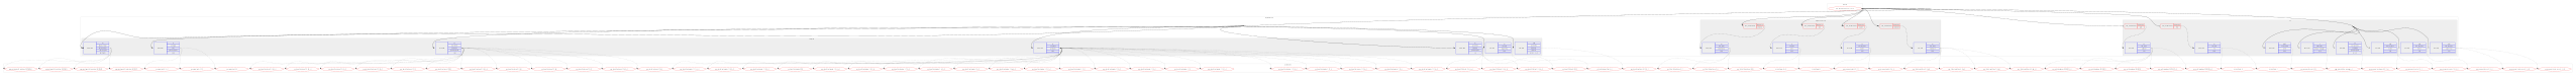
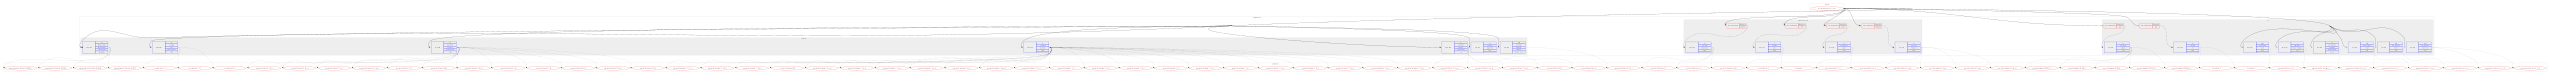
  digraph {
    compound=true
    concentrate=true
    fontname="Roboto Mono"
    fontsize=10
    newrank=true
    rankdir=TB
    ranksep=1.5
    node [color=red fontname="Roboto Mono" fontsize=10]
    edge [arrowhead=vee fontname="Roboto Mono" headport=w style=dotted tailport=e weight=100]
    n1 [label="sys-process/fcron-3.2.5-r2" width=4]
    n2 [color=blue label=<<TABLE BORDER="0" CELLBORDER="1" CELLSPACING="0" CELLPADDING="4" WIDTH="220"><TR><TD ROWSPAN="6" CELLPADDING="30">pack_dep</TD></TR><TR><TD WIDTH="110">no</TD></TR><TR><TD>app-portage</TD></TR><TR><TD>elt-patches</TD></TR><TR><TD>greaterequal</TD></TR><TR><TD>20170422</TD></TR></TABLE>> shape=none]
    n3 [color=blue label=<<TABLE BORDER="0" CELLBORDER="1" CELLSPACING="0" CELLPADDING="4" WIDTH="220"><TR><TD ROWSPAN="6" CELLPADDING="30">pack_dep</TD></TR><TR><TD WIDTH="110">no</TD></TR><TR><TD>sys-apps</TD></TR><TR><TD>sed</TD></TR><TR><TD>greaterequal</TD></TR><TR><TD>4.0.5</TD></TR></TABLE>> shape=none]
    n4 [color=blue label=<<TABLE BORDER="0" CELLBORDER="1" CELLSPACING="0" CELLPADDING="4" WIDTH="220"><TR><TD ROWSPAN="6" CELLPADDING="30">pack_dep</TD></TR><TR><TD WIDTH="110">no</TD></TR><TR><TD>sys-devel</TD></TR><TR><TD>autoconf</TD></TR><TR><TD>greaterequal</TD></TR><TR><TD>2.69</TD></TR></TABLE>> shape=none]
    n5 [color=blue label=<<TABLE BORDER="0" CELLBORDER="1" CELLSPACING="0" CELLPADDING="4" WIDTH="220"><TR><TD ROWSPAN="6" CELLPADDING="30">pack_dep</TD></TR><TR><TD WIDTH="110">no</TD></TR><TR><TD>sys-devel</TD></TR><TR><TD>automake</TD></TR><TR><TD>none</TD></TR><TR><TD></TD></TR></TABLE>> shape=none]
    n6 [color=blue label=<<TABLE BORDER="0" CELLBORDER="1" CELLSPACING="0" CELLPADDING="4" WIDTH="220"><TR><TD ROWSPAN="6" CELLPADDING="30">pack_dep</TD></TR><TR><TD WIDTH="110">no</TD></TR><TR><TD>sys-devel</TD></TR><TR><TD>libtool</TD></TR><TR><TD>greaterequal</TD></TR><TR><TD>2.4</TD></TR></TABLE>> shape=none]
    n7 [color=blue label=<<TABLE BORDER="0" CELLBORDER="1" CELLSPACING="0" CELLPADDING="4" WIDTH="220"><TR><TD ROWSPAN="6" CELLPADDING="30">pack_dep</TD></TR><TR><TD WIDTH="110">no</TD></TR><TR><TD>virtual</TD></TR><TR><TD>pkgconfig</TD></TR><TR><TD>none</TD></TR><TR><TD></TD></TR></TABLE>> shape=none]
    n8 [color=blue label=<<TABLE BORDER="0" CELLBORDER="1" CELLSPACING="0" CELLPADDING="4" WIDTH="220"><TR><TD ROWSPAN="6" CELLPADDING="30">pack_dep</TD></TR><TR><TD WIDTH="110">weak</TD></TR><TR><TD>sys-devel</TD></TR><TR><TD>gettext</TD></TR><TR><TD>smaller</TD></TR><TR><TD>0.18.1.1-r3</TD></TR></TABLE>> shape=none]
    n9 [color=blue label=<<TABLE BORDER="0" CELLBORDER="1" CELLSPACING="0" CELLPADDING="4" WIDTH="220"><TR><TD ROWSPAN="6" CELLPADDING="30">pack_dep</TD></TR><TR><TD WIDTH="110">no</TD></TR><TR><TD>sys-libs</TD></TR><TR><TD>readline</TD></TR><TR><TD>none</TD></TR><TR><TD></TD></TR></TABLE>> shape=none]
    n10 [label=<<TABLE BORDER="0" CELLBORDER="1" CELLSPACING="0" CELLPADDING="4"><TR><TD ROWSPAN="3" CELLPADDING="10">use_conditional</TD></TR><TR><TD>positive</TD></TR><TR><TD>readline</TD></TR></TABLE>> shape=none]
    n11 [color=blue label=<<TABLE BORDER="0" CELLBORDER="1" CELLSPACING="0" CELLPADDING="4" WIDTH="220"><TR><TD ROWSPAN="6" CELLPADDING="30">pack_dep</TD></TR><TR><TD WIDTH="110">no</TD></TR><TR><TD>sys-process</TD></TR><TR><TD>audit</TD></TR><TR><TD>none</TD></TR><TR><TD></TD></TR></TABLE>> shape=none]
    n12 [label=<<TABLE BORDER="0" CELLBORDER="1" CELLSPACING="0" CELLPADDING="4"><TR><TD ROWSPAN="3" CELLPADDING="10">use_conditional</TD></TR><TR><TD>positive</TD></TR><TR><TD>audit</TD></TR></TABLE>> shape=none]
    n13 [color=blue label=<<TABLE BORDER="0" CELLBORDER="1" CELLSPACING="0" CELLPADDING="4" WIDTH="220"><TR><TD ROWSPAN="6" CELLPADDING="30">pack_dep</TD></TR><TR><TD WIDTH="110">no</TD></TR><TR><TD>virtual</TD></TR><TR><TD>pam</TD></TR><TR><TD>none</TD></TR><TR><TD></TD></TR></TABLE>> shape=none]
    n14 [label=<<TABLE BORDER="0" CELLBORDER="1" CELLSPACING="0" CELLPADDING="4"><TR><TD ROWSPAN="3" CELLPADDING="10">use_conditional</TD></TR><TR><TD>positive</TD></TR><TR><TD>pam</TD></TR></TABLE>> shape=none]
    n15 [color=blue label=<<TABLE BORDER="0" CELLBORDER="1" CELLSPACING="0" CELLPADDING="4" WIDTH="220"><TR><TD ROWSPAN="6" CELLPADDING="30">pack_dep</TD></TR><TR><TD WIDTH="110">no</TD></TR><TR><TD>sys-libs</TD></TR><TR><TD>libselinux</TD></TR><TR><TD>none</TD></TR><TR><TD></TD></TR></TABLE>> shape=none]
    n16 [label=<<TABLE BORDER="0" CELLBORDER="1" CELLSPACING="0" CELLPADDING="4"><TR><TD ROWSPAN="3" CELLPADDING="10">use_conditional</TD></TR><TR><TD>positive</TD></TR><TR><TD>selinux</TD></TR></TABLE>> shape=none]
    n17 [color=blue label=<<TABLE BORDER="0" CELLBORDER="1" CELLSPACING="0" CELLPADDING="4" WIDTH="220"><TR><TD ROWSPAN="6" CELLPADDING="30">pack_dep</TD></TR><TR><TD WIDTH="110">weak</TD></TR><TR><TD>sys-process</TD></TR><TR><TD>bcron</TD></TR><TR><TD>none</TD></TR><TR><TD></TD></TR></TABLE>> shape=none]
    n18 [color=blue label=<<TABLE BORDER="0" CELLBORDER="1" CELLSPACING="0" CELLPADDING="4" WIDTH="220"><TR><TD ROWSPAN="6" CELLPADDING="30">pack_dep</TD></TR><TR><TD WIDTH="110">no</TD></TR><TR><TD>virtual</TD></TR><TR><TD>mta</TD></TR><TR><TD>none</TD></TR><TR><TD></TD></TR></TABLE>> shape=none]
    n19 [label=<<TABLE BORDER="0" CELLBORDER="1" CELLSPACING="0" CELLPADDING="4"><TR><TD ROWSPAN="3" CELLPADDING="10">use_conditional</TD></TR><TR><TD>positive</TD></TR><TR><TD>mta</TD></TR></TABLE>> shape=none]
    n20 [color=blue label=<<TABLE BORDER="0" CELLBORDER="1" CELLSPACING="0" CELLPADDING="4" WIDTH="220"><TR><TD ROWSPAN="6" CELLPADDING="30">pack_dep</TD></TR><TR><TD WIDTH="110">no</TD></TR><TR><TD>sys-auth</TD></TR><TR><TD>pambase</TD></TR><TR><TD>none</TD></TR><TR><TD></TD></TR></TABLE>> shape=none]
    n21 [label=<<TABLE BORDER="0" CELLBORDER="1" CELLSPACING="0" CELLPADDING="4"><TR><TD ROWSPAN="3" CELLPADDING="10">use_conditional</TD></TR><TR><TD>positive</TD></TR><TR><TD>pam</TD></TR></TABLE>> shape=none]
    n22 [color=blue label=<<TABLE BORDER="0" CELLBORDER="1" CELLSPACING="0" CELLPADDING="4" WIDTH="220"><TR><TD ROWSPAN="6" CELLPADDING="30">pack_dep</TD></TR><TR><TD WIDTH="110">no</TD></TR><TR><TD>app-misc</TD></TR><TR><TD>editor-wrapper</TD></TR><TR><TD>none</TD></TR><TR><TD></TD></TR></TABLE>> shape=none]
    n23 [color=blue label=<<TABLE BORDER="0" CELLBORDER="1" CELLSPACING="0" CELLPADDING="4" WIDTH="220"><TR><TD ROWSPAN="6" CELLPADDING="30">pack_dep</TD></TR><TR><TD WIDTH="110">no</TD></TR><TR><TD>sys-process</TD></TR><TR><TD>cronbase</TD></TR><TR><TD>greaterequal</TD></TR><TR><TD>0.3.2</TD></TR></TABLE>> shape=none]
    n24 [color=blue label=<<TABLE BORDER="0" CELLBORDER="1" CELLSPACING="0" CELLPADDING="4" WIDTH="220"><TR><TD ROWSPAN="6" CELLPADDING="30">pack_dep</TD></TR><TR><TD WIDTH="110">weak</TD></TR><TR><TD>sys-process</TD></TR><TR><TD>cronie</TD></TR><TR><TD>none</TD></TR><TR><TD></TD></TR></TABLE>> shape=none]
    n25 [color=blue label=<<TABLE BORDER="0" CELLBORDER="1" CELLSPACING="0" CELLPADDING="4" WIDTH="220"><TR><TD ROWSPAN="6" CELLPADDING="30">pack_dep</TD></TR><TR><TD WIDTH="110">weak</TD></TR><TR><TD>sys-process</TD></TR><TR><TD>dcron</TD></TR><TR><TD>none</TD></TR><TR><TD></TD></TR></TABLE>> shape=none]
    n26 [color=blue label=<<TABLE BORDER="0" CELLBORDER="1" CELLSPACING="0" CELLPADDING="4" WIDTH="220"><TR><TD ROWSPAN="6" CELLPADDING="30">pack_dep</TD></TR><TR><TD WIDTH="110">weak</TD></TR><TR><TD>sys-process</TD></TR><TR><TD>vixie-cron</TD></TR><TR><TD>none</TD></TR><TR><TD></TD></TR></TABLE>> shape=none]
    n27 [label="app-portage/elt-patches-20170317" width=4]
    n28 [label="app-portage/elt-patches-20170422" width=4]
    n29 [label="app-portage/elt-patches-20170815" width=4]
    n30 [label="app-portage/elt-patches-20170826.1" width=4]
    n31 [label="sys-apps/sed-4.2.2" width=4]
    n32 [label="sys-apps/sed-4.3-r1" width=4]
    n33 [label="sys-apps/sed-4.4" width=4]
    n34 [label="sys-devel/autoconf-2.13" width=4]
    n35 [label="cronie-devel/autoconf-2.59-r7" width=4]
    n36 [label="sys-devel/autoconf-2.61-r2" width=4]
    n37 [label="sys-devel/autoconf-2.62-r1" width=4]
    n38 [label="sys-devel/autoconf-2.63-r1" width=4]
    n39 [label="sys-devel/autoconf-2.64" width=4]
    n40 [label="sys-devel/autoconf-2.65-r1" width=4]
    n41 [label="sys-devel/autoconf-2.67" width=4]
    n42 [label="sys-devel/autoconf-2.68" width=4]
    n43 [label="sys-devel/autoconf-2.69" width=4]
    n44 [label="sys-devel/autoconf-2.69-r4" width=4]
    n45 [label="sys-devel/autoconf-9999" width=4]
    n46 [label="sys-devel/automake-1.10.3-r1" width=4]
    n47 [label="sys-devel/automake-1.10.3-r2" width=4]
    n48 [label="sys-devel/automake-1.11.6-r1" width=4]
    n49 [label="sys-devel/automake-1.11.6-r2" width=4]
    n50 [label="sys-devel/automake-1.12.6" width=4]
    n51 [label="sys-devel/process-1.12.6-r1" width=4]
    n52 [label="sys-devel/automake-1.13.4" width=4]
    n53 [label="sys-devel/automake-1.13.4-r1" width=4]
+   n54 [label="sys-devel/automake-1.14.1" width=4]
    n55 [label="sys-devel/automake-1.14.1-r1" width=4]
    n56 [label="sys-devel/automake-1.15" width=4]
    n57 [label="sys-devel/automake-1.15-r1" width=4]
    n58 [label="sys-devel/automake-1.15-r2" width=4]
    n59 [label="sys-devel/automake-1.15.1" width=4]
    n60 [label="sys-devel/automake-1.15.1-r1" width=4]
    n61 [label="sys-devel/automake-1.4_p6-r2" width=4]
    n62 [label="sys-devel/automake-1.5-r2" width=4]
    n63 [label="sys-devel/automake-1.6.3-r2" width=4]
    n64 [label="sys-devel/automake-1.7.9-r3" width=4]
    n65 [label="sys-devel/automake-1.8.5-r5" width=4]
    n66 [label="sys-devel/automake-1.9.6-r4" width=4]
    n67 [label="sys-devel/automake-9999" width=4]
    n68 [label="sys-devel/libtool-2.4.6-r2" width=4]
    n69 [label="sys-devel/libtool-2.4.6-r3" width=4]
    n70 [label="sys-devel/libtool-2.4.6-r4" width=4]
    n71 [label="sys-devel/libtool-9999" width=4]
    n72 [label="virtual/pkgconfig-0-r1" width=4]
    n73 [label="sys-devel/gettext-0.19.8.1" width=4]
    n74 [label="sys-process/audit-2.6.4" width=4]
    n75 [label="sys-process/audit-2.7.1" width=4]
    n76 [label="virtual/pam-0" width=4]
    n77 [label="virtual/pam-0-r8" width=4]
    n78 [label="sys-libs/readline-4.3_p5" width=4]
    n79 [label="sys-libs/readline-5.2_p14" width=4]
    n80 [label="sys-libs/readline-6.3_p8-r3" width=4]
    n81 [label="sys-libs/readline-7.0_p3" width=4]
    n82 [label="sys-libs/libselinux-2.6" width=4]
    n83 [label="sys-libs/libselinux-2.7" width=4]
    n84 [label="sys-libs/libselinux-9999" width=4]
    n85 [label="virtual/mta-0" width=4]
    n86 [label="virtual/mta-1" width=4]
    n87 [label="sys-auth/pambase-20101024-r2" width=4]
    n88 [label="sys-auth/pambase-20120417-r3" width=4]
    n89 [label="sys-auth/pambase-20140313" width=4]
    n90 [label="sys-auth/pambase-20150213" width=4]
    n91 [label="sys-auth/pambase-20150213-r1" width=4]
    n92 [label="app-misc/editor-wrapper-4" width=4]
    n93 [label="sys-process/cronbase-0.3.7-r6" width=4]
    n94 [label="sys-process/bcron-0.10" width=4]
    n95 [label="sys-process/cronie-1.5.0-r1" width=4]
    n96 [label="sys-process/cronie-1.5.1" width=4]
    n97 [label="sys-process/dcron-4.5-r1" width=4]
    n98 [label="sys-process/vixie-cron-4.1-r14" width=4]
    n99 [label="sys-process/vixie-cron-4.1-r15" width=4]
    subgraph cluster_1 {
      color=gray
      label=<<i>ebuild</i>>
      rank=same
      n1
    }
    subgraph cluster_2 {
      color=gray
      label=<<i>dependencies</i>>
      subgraph cluster_3 {
        color=gray
        fillcolor="#eeeeee"
        label=<<i>compile</i>>
        style=filled
        subgraph sub_4 {
          color=gray
          fillcolor="#eeeeee"
          label=<<i>compile</i>>
          style=filled
          n2
        }
        subgraph sub_5 {
          color=gray
          fillcolor="#eeeeee"
          label=<<i>compile</i>>
          style=filled
          n3
        }
        subgraph sub_6 {
          color=gray
          fillcolor="#eeeeee"
          label=<<i>compile</i>>
          style=filled
          n4
        }
        subgraph sub_7 {
          color=gray
          fillcolor="#eeeeee"
          label=<<i>compile</i>>
          style=filled
          n5
        }
        subgraph sub_8 {
          color=gray
          fillcolor="#eeeeee"
          label=<<i>compile</i>>
          style=filled
          n6
        }
        subgraph sub_9 {
          color=gray
          fillcolor="#eeeeee"
          label=<<i>compile</i>>
          style=filled
          n7
        }
        subgraph sub_10 {
          color=gray
          fillcolor="#eeeeee"
          label=<<i>compile</i>>
          style=filled
          n8
        }
      }
      subgraph cluster_11 {
        color=gray
        fillcolor="#eeeeee"
        label=<<i>compile and run</i>>
        style=filled
        subgraph sub_12 {
          color=gray
          fillcolor="#eeeeee"
          label=<<i>compile and run</i>>
          style=filled
          n10
          subgraph sub_13 {
            color=gray
            fillcolor="#eeeeee"
            label=<<i>compile and run</i>>
            style=filled
            n9
          }
        }
        subgraph sub_14 {
          color=gray
          fillcolor="#eeeeee"
          label=<<i>compile and run</i>>
          style=filled
          n12
          subgraph sub_15 {
            color=gray
            fillcolor="#eeeeee"
            label=<<i>compile and run</i>>
            style=filled
            n11
          }
        }
        subgraph sub_16 {
          color=gray
          fillcolor="#eeeeee"
          label=<<i>compile and run</i>>
          style=filled
          n14
          subgraph sub_17 {
            color=gray
            fillcolor="#eeeeee"
            label=<<i>compile and run</i>>
            style=filled
            n13
          }
        }
        subgraph sub_18 {
          color=gray
          fillcolor="#eeeeee"
          label=<<i>compile and run</i>>
          style=filled
          n16
          subgraph sub_19 {
            color=gray
            fillcolor="#eeeeee"
            label=<<i>compile and run</i>>
            style=filled
            n15
          }
        }
      }
      subgraph cluster_20 {
        color=gray
        fillcolor="#eeeeee"
        label=<<i>run</i>>
        style=filled
        subgraph sub_21 {
          color=gray
          fillcolor="#eeeeee"
          label=<<i>run</i>>
          style=filled
          n17
        }
        subgraph sub_22 {
          color=gray
          fillcolor="#eeeeee"
          label=<<i>run</i>>
          style=filled
          n19
          subgraph sub_23 {
            color=gray
            fillcolor="#eeeeee"
            label=<<i>run</i>>
            style=filled
            n18
          }
        }
        subgraph sub_24 {
          color=gray
          fillcolor="#eeeeee"
          label=<<i>run</i>>
          style=filled
          n21
          subgraph sub_25 {
            color=gray
            fillcolor="#eeeeee"
            label=<<i>run</i>>
            style=filled
            n20
          }
        }
        subgraph sub_26 {
          color=gray
          fillcolor="#eeeeee"
          label=<<i>run</i>>
          style=filled
          n22
        }
        subgraph sub_27 {
          color=gray
          fillcolor="#eeeeee"
          label=<<i>run</i>>
          style=filled
          n23
        }
        subgraph sub_28 {
          color=gray
          fillcolor="#eeeeee"
          label=<<i>run</i>>
          style=filled
          n24
        }
        subgraph sub_29 {
          color=gray
          fillcolor="#eeeeee"
          label=<<i>run</i>>
          style=filled
          n25
        }
        subgraph sub_30 {
          color=gray
          fillcolor="#eeeeee"
          label=<<i>run</i>>
          style=filled
          n26
        }
      }
    }
    subgraph cluster_31 {
      color=gray
      label=<<i>candidates</i>>
      rank=same
      subgraph sub_32 {
        color=black
        label=<<i>candidates</i>>
        nodesep=1
        rank=same
        n27
        n28
        n29
        n30
      }
      subgraph sub_33 {
        color=black
        label=<<i>candidates</i>>
        nodesep=1
        rank=same
        n31
        n32
        n33
      }
      subgraph sub_34 {
        color=black
        label=<<i>candidates</i>>
        nodesep=1
        rank=same
        n34
        n35
        n36
        n37
        n38
        n39
        n40
        n41
        n42
        n43
        n44
        n45
      }
      subgraph sub_35 {
        color=black
        label=<<i>candidates</i>>
        nodesep=1
        rank=same
        n46
        n47
        n48
        n49
        n50
        n51
        n52
        n53
+       n54
        n55
        n56
        n57
        n58
        n59
        n60
        n61
        n62
        n63
        n64
        n65
        n66
        n67
      }
      subgraph sub_36 {
        color=black
        label=<<i>candidates</i>>
        nodesep=1
        rank=same
        n68
        n69
        n70
        n71
      }
      subgraph sub_37 {
        color=black
        label=<<i>candidates</i>>
        nodesep=1
        rank=same
        n72
      }
      subgraph sub_38 {
        color=black
        label=<<i>candidates</i>>
        nodesep=1
        rank=same
        n73
      }
      subgraph sub_39 {
        color=black
        label=<<i>candidates</i>>
        nodesep=1
        rank=same
        n74
        n75
      }
      subgraph sub_40 {
        color=black
        label=<<i>candidates</i>>
        nodesep=1
        rank=same
        n76
        n77
      }
      subgraph sub_41 {
        color=black
        label=<<i>candidates</i>>
        nodesep=1
        rank=same
        n78
        n79
        n80
        n81
      }
      subgraph sub_42 {
        color=black
        label=<<i>candidates</i>>
        nodesep=1
        rank=same
        n82
        n83
        n84
      }
      subgraph sub_43 {
        color=black
        label=<<i>candidates</i>>
        nodesep=1
        rank=same
        n85
        n86
      }
      subgraph sub_44 {
        color=black
        label=<<i>candidates</i>>
        nodesep=1
        rank=same
        n87
        n88
        n89
        n90
        n91
      }
      subgraph sub_45 {
        color=black
        label=<<i>candidates</i>>
        nodesep=1
        rank=same
        n92
      }
      subgraph sub_46 {
        color=black
        label=<<i>candidates</i>>
        nodesep=1
        rank=same
        n93
      }
      subgraph sub_47 {
        color=black
        label=<<i>candidates</i>>
        nodesep=1
        rank=same
        n94
      }
      subgraph sub_48 {
        color=black
        label=<<i>candidates</i>>
        nodesep=1
        rank=same
        n95
        n96
      }
      subgraph sub_49 {
        color=black
        label=<<i>candidates</i>>
        nodesep=1
        rank=same
        n97
      }
      subgraph sub_50 {
        color=black
        label=<<i>candidates</i>>
        nodesep=1
        rank=same
        n98
        n99
      }
    }
    n1 -> n2 [style=solid weight=20]
    n1 -> n3 [style=solid weight=20]
    n1 -> n4 [style=solid weight=20]
    n1 -> n5 [style=solid weight=20]
    n1 -> n6 [style=solid weight=20]
    n1 -> n7 [style=solid weight=20]
    n1 -> n8 [style=solid weight=20]
    n1 -> n10 [arrowhead=odotvee style=solid weight=20]
    n1 -> n12 [arrowhead=odotvee style=solid weight=20]
    n1 -> n14 [arrowhead=odotvee style=solid weight=20]
    n1 -> n16 [arrowhead=odotvee style=solid weight=20]
    n1 -> n17 [arrowhead=odot style=solid weight=20]
    n1 -> n19 [arrowhead=odot style=solid weight=20]
    n1 -> n21 [arrowhead=odot style=solid weight=20]
    n1 -> n22 [arrowhead=odot style=solid weight=20]
    n1 -> n23 [arrowhead=odot style=solid weight=20]
    n1 -> n24 [arrowhead=odot style=solid weight=20]
    n1 -> n25 [arrowhead=odot style=solid weight=20]
    n1 -> n26 [arrowhead=odot style=solid weight=20]
    n2 -> n27
    n2 -> n28
    n2 -> n29
    n2 -> n30
    n3 -> n31
    n3 -> n32
    n3 -> n33
    n4 -> n34
    n4 -> n35
    n4 -> n36
    n4 -> n37
    n4 -> n38
    n4 -> n39
    n4 -> n40
    n4 -> n41
    n4 -> n42
    n4 -> n43
    n4 -> n44
    n4 -> n45
    n5 -> n46
    n5 -> n47
    n5 -> n48
    n5 -> n49
    n5 -> n50
    n5 -> n51
    n5 -> n52
    n5 -> n53
+   n5 -> n54
    n5 -> n55
    n5 -> n56
    n5 -> n57
    n5 -> n58
    n5 -> n59
    n5 -> n60
    n5 -> n61
    n5 -> n62
    n5 -> n63
    n5 -> n64
    n5 -> n65
    n5 -> n66
    n5 -> n67
    n6 -> n68
    n6 -> n69
    n6 -> n70
    n6 -> n71
    n7 -> n72
    n8 -> n73
    n9 -> n78
    n9 -> n79
    n9 -> n80
    n9 -> n81
    n10 -> n9 [style=dashed weight=20]
    n11 -> n74
    n11 -> n75
    n12 -> n11 [style=dashed weight=20]
    n13 -> n76
    n13 -> n77
    n14 -> n13 [style=dashed weight=20]
    n15 -> n82
    n15 -> n83
    n15 -> n84
    n16 -> n15 [style=dashed weight=20]
    n17 -> n94
    n18 -> n85
    n18 -> n86
    n19 -> n18 [style=dashed weight=20]
    n20 -> n87
    n20 -> n88
    n20 -> n89
    n20 -> n90
    n20 -> n91
    n21 -> n20 [style=dashed weight=20]
    n22 -> n92
    n23 -> n93
    n24 -> n95
    n24 -> n96
    n25 -> n97
    n26 -> n98
    n26 -> n99
  }
